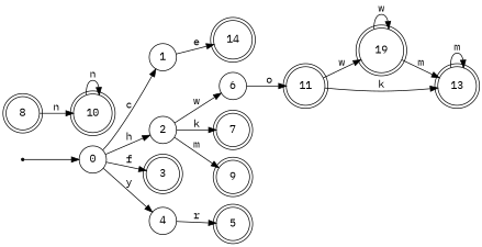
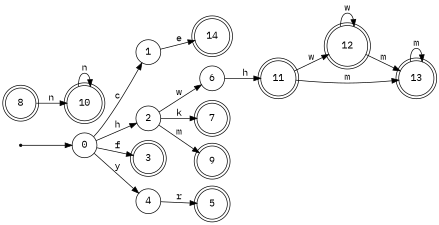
  digraph {
    fontname="IBM Plex Mono"
    rankdir=LR
    node [fontname="IBM Plex Mono" shape=doublecircle]
    edge [fontname="IBM Plex Mono"]
    dummy0 [shape=point]
    0 [shape=circle]
    1 [shape=circle]
    2 [shape=circle]
    3
    4 [shape=circle]
    14
    6 [shape=circle]
    7
    9
    5
    11
    8
    10
-   12 [label=19]
+   12
    13
    dummy0 -> 0
    0 -> 1 [label=c]
    0 -> 2 [label=h]
    0 -> 3 [label=f]
    0 -> 4 [label=y]
    1 -> 14 [label=e]
    2 -> 6 [label=w]
    2 -> 7 [label=k]
    2 -> 9 [label=m]
    4 -> 5 [label=r]
-   6 -> 11 [label=o]
+   6 -> 11 [label=h]
    11 -> 12 [label=w]
-   11 -> 13 [label=k]
+   11 -> 13 [label=m]
    8 -> 10 [label=n]
    10 -> 10 [label=n]
    12 -> 12 [label=w]
    12 -> 13 [label=m]
    13 -> 13 [label=m]
  }
